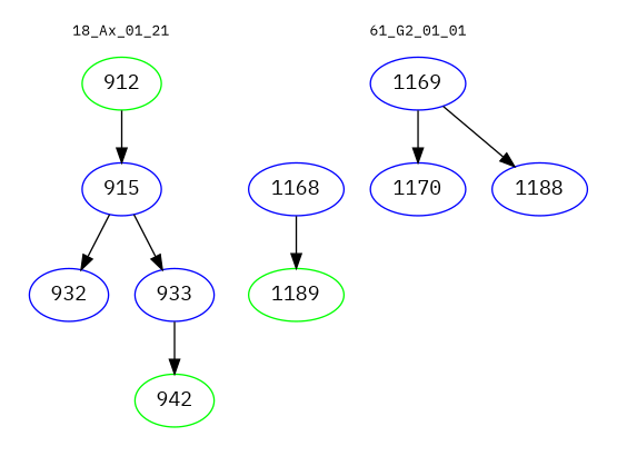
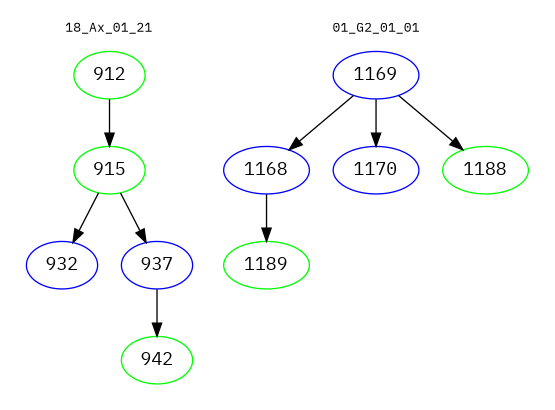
  digraph {
    fontname="IBM Plex Mono"
    node [color=blue fontname="IBM Plex Mono"]
    edge [color=black fontname="IBM Plex Mono"]
-   n1 [label=915]
+   n1 [color=green label=915]
    n2 [color=green label=912]
    n3 [label=932]
-   n4 [label=933]
+   n4 [label=937]
    n5 [color=green label=942]
    n6 [label=1169]
    n7 [label=1168]
    n8 [label=1170]
-   n9 [label=1188]
+   n9 [color=green label=1188]
    n10 [color=green label=1189]
    subgraph cluster_1 {
      color=white
      fontsize=10
      label="18_Ax_01_21"
      n1
      n2
      n3
      n4
      n5
    }
    subgraph cluster_2 {
      color=white
      fontsize=10
-     label="61_G2_01_01"
+     label="01_G2_01_01"
      n6
      n7
      n8
      n9
      n10
    }
    n1 -> n3
    n1 -> n4
    n2 -> n1
    n4 -> n5
+   n6 -> n7
    n6 -> n8
    n6 -> n9
    n7 -> n10
  }
